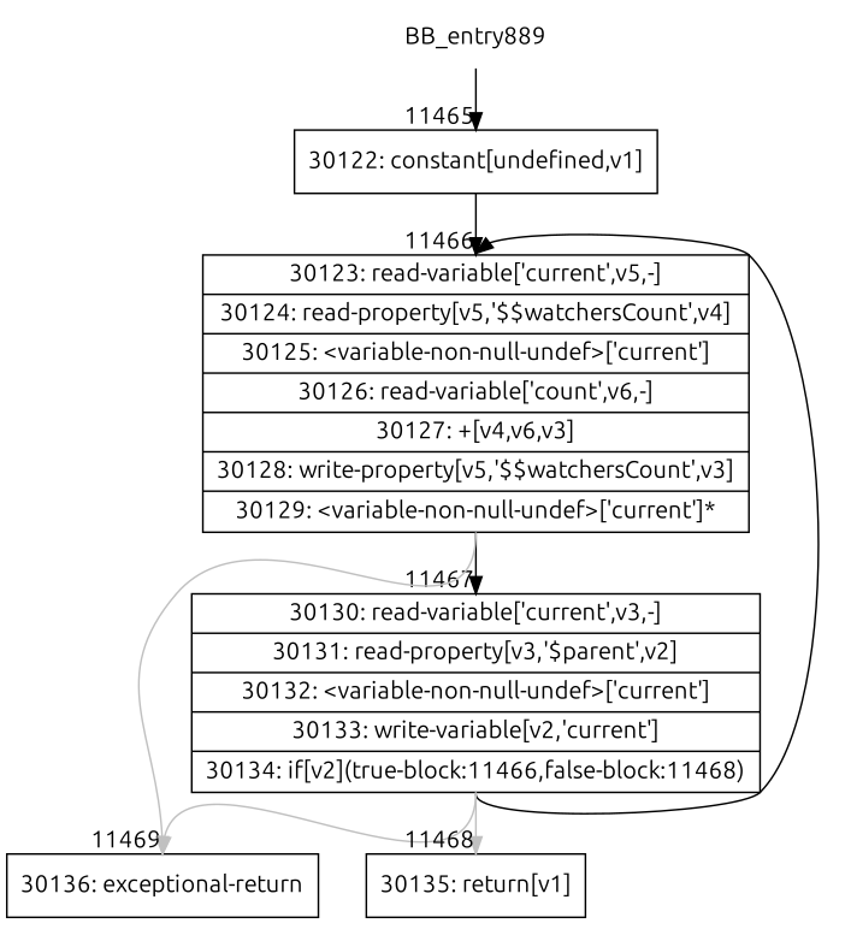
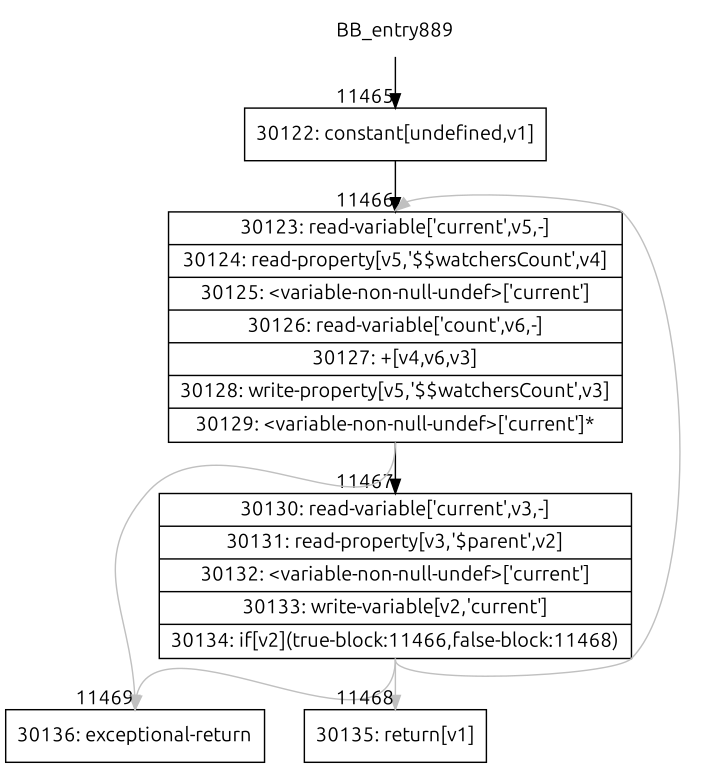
  digraph {
    fontname=Ubuntu
    rankdir=TD
    node [fontname=Ubuntu shape=record]
    edge [fontname=Ubuntu headport=n tailport=s]
    n1 [label=BB_entry889 shape=none]
    n2 [label="{30122: constant[undefined,v1]}"]
    n3 [label="{30123: read-variable['current',v5,-]|30124: read-property[v5,'$$watchersCount',v4]|30125: \<variable-non-null-undef\>['current']|30126: read-variable['count',v6,-]|30127: +[v4,v6,v3]|30128: write-property[v5,'$$watchersCount',v3]|30129: \<variable-non-null-undef\>['current']*}"]
    n4 [label="{30130: read-variable['current',v3,-]|30131: read-property[v3,'$parent',v2]|30132: \<variable-non-null-undef\>['current']|30133: write-variable[v2,'current']|30134: if[v2](true-block:11466,false-block:11468)}"]
    n5 [label="{30136: exceptional-return}"]
    n6 [label="{30135: return[v1]}"]
    n1 -> n2 [headlabel="    11465"]
    n2 -> n3 [headlabel="      11466"]
    n3 -> n4 [headlabel="      11467"]
    n3 -> n5 [color=gray headlabel="      11469"]
-   n4 -> n3
+   n4 -> n3 [color=gray]
    n4 -> n5 [color=gray]
    n4 -> n6 [color=gray headlabel="      11468"]
  }
